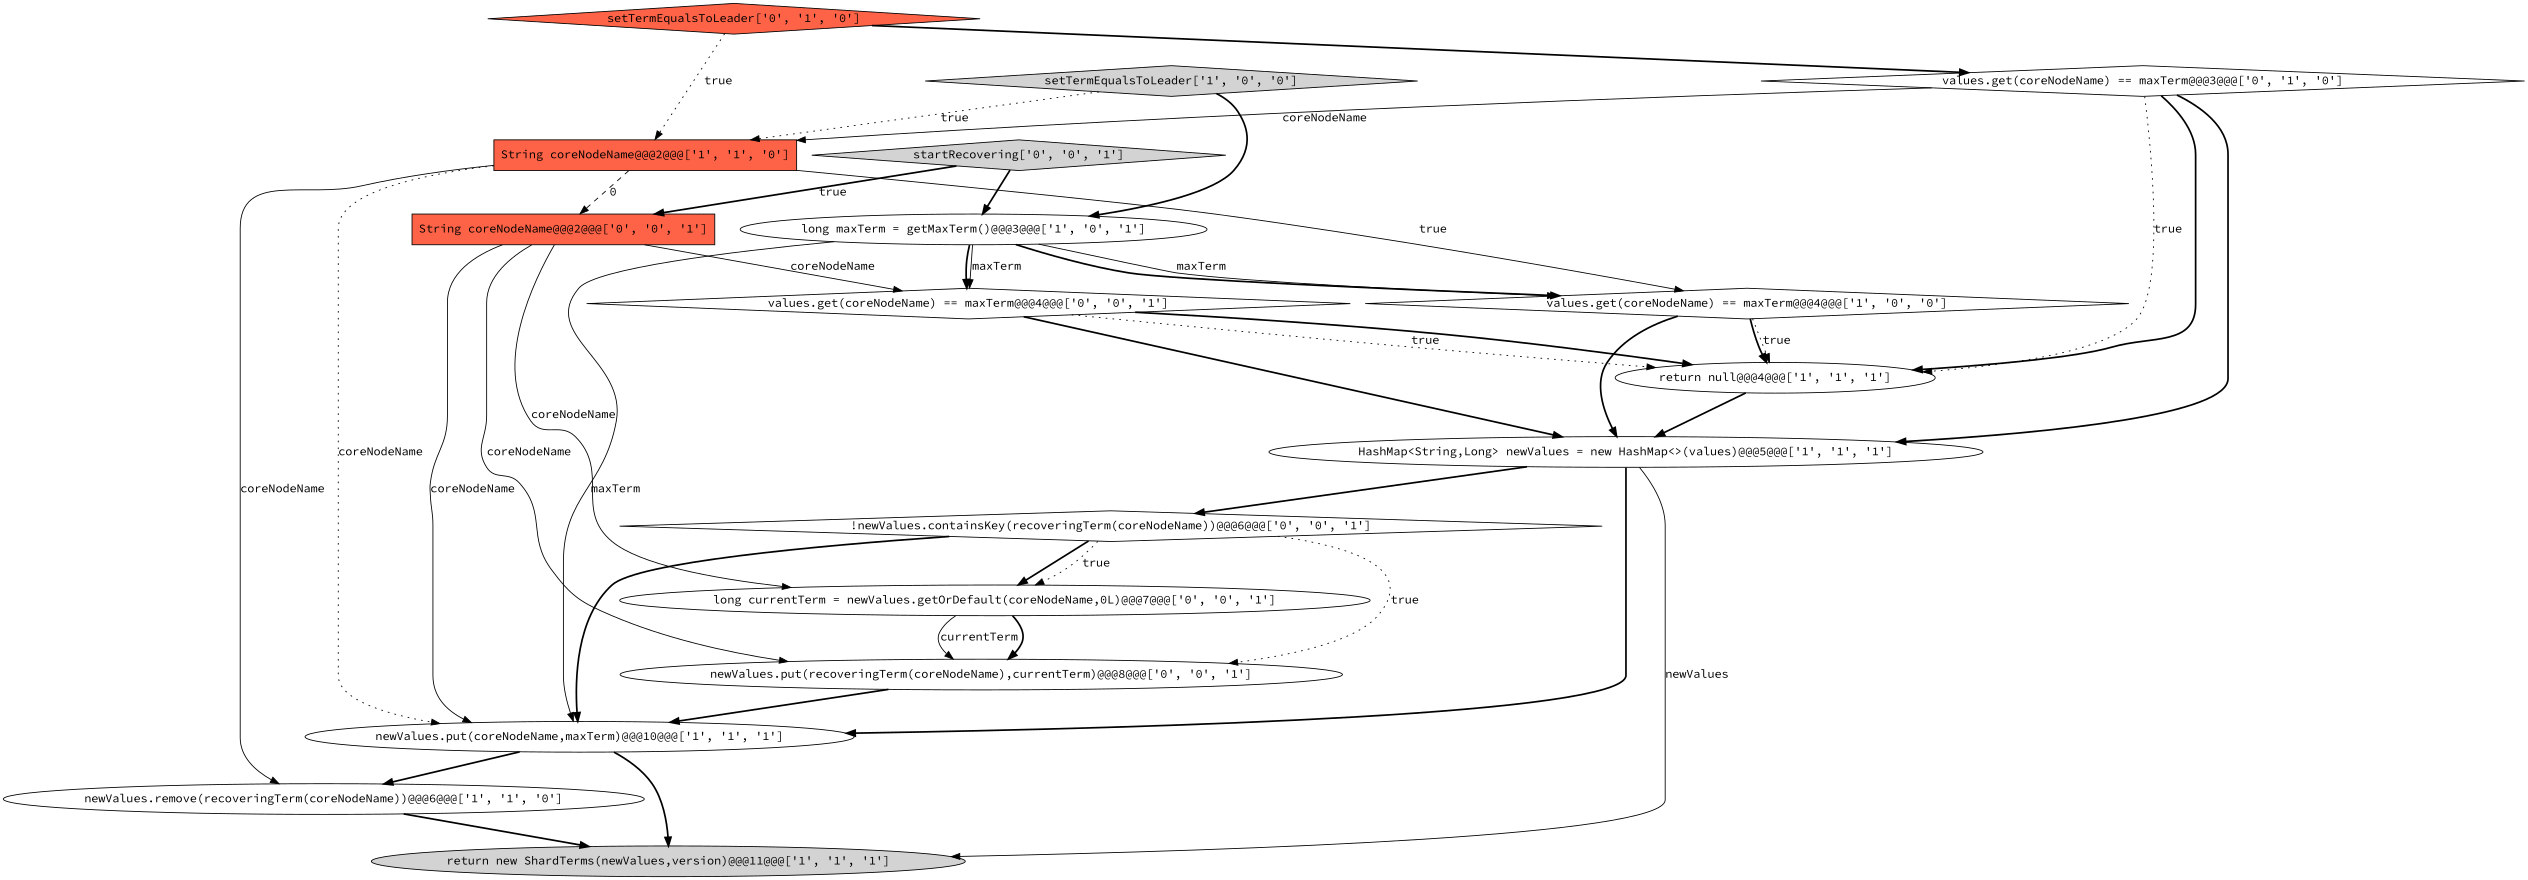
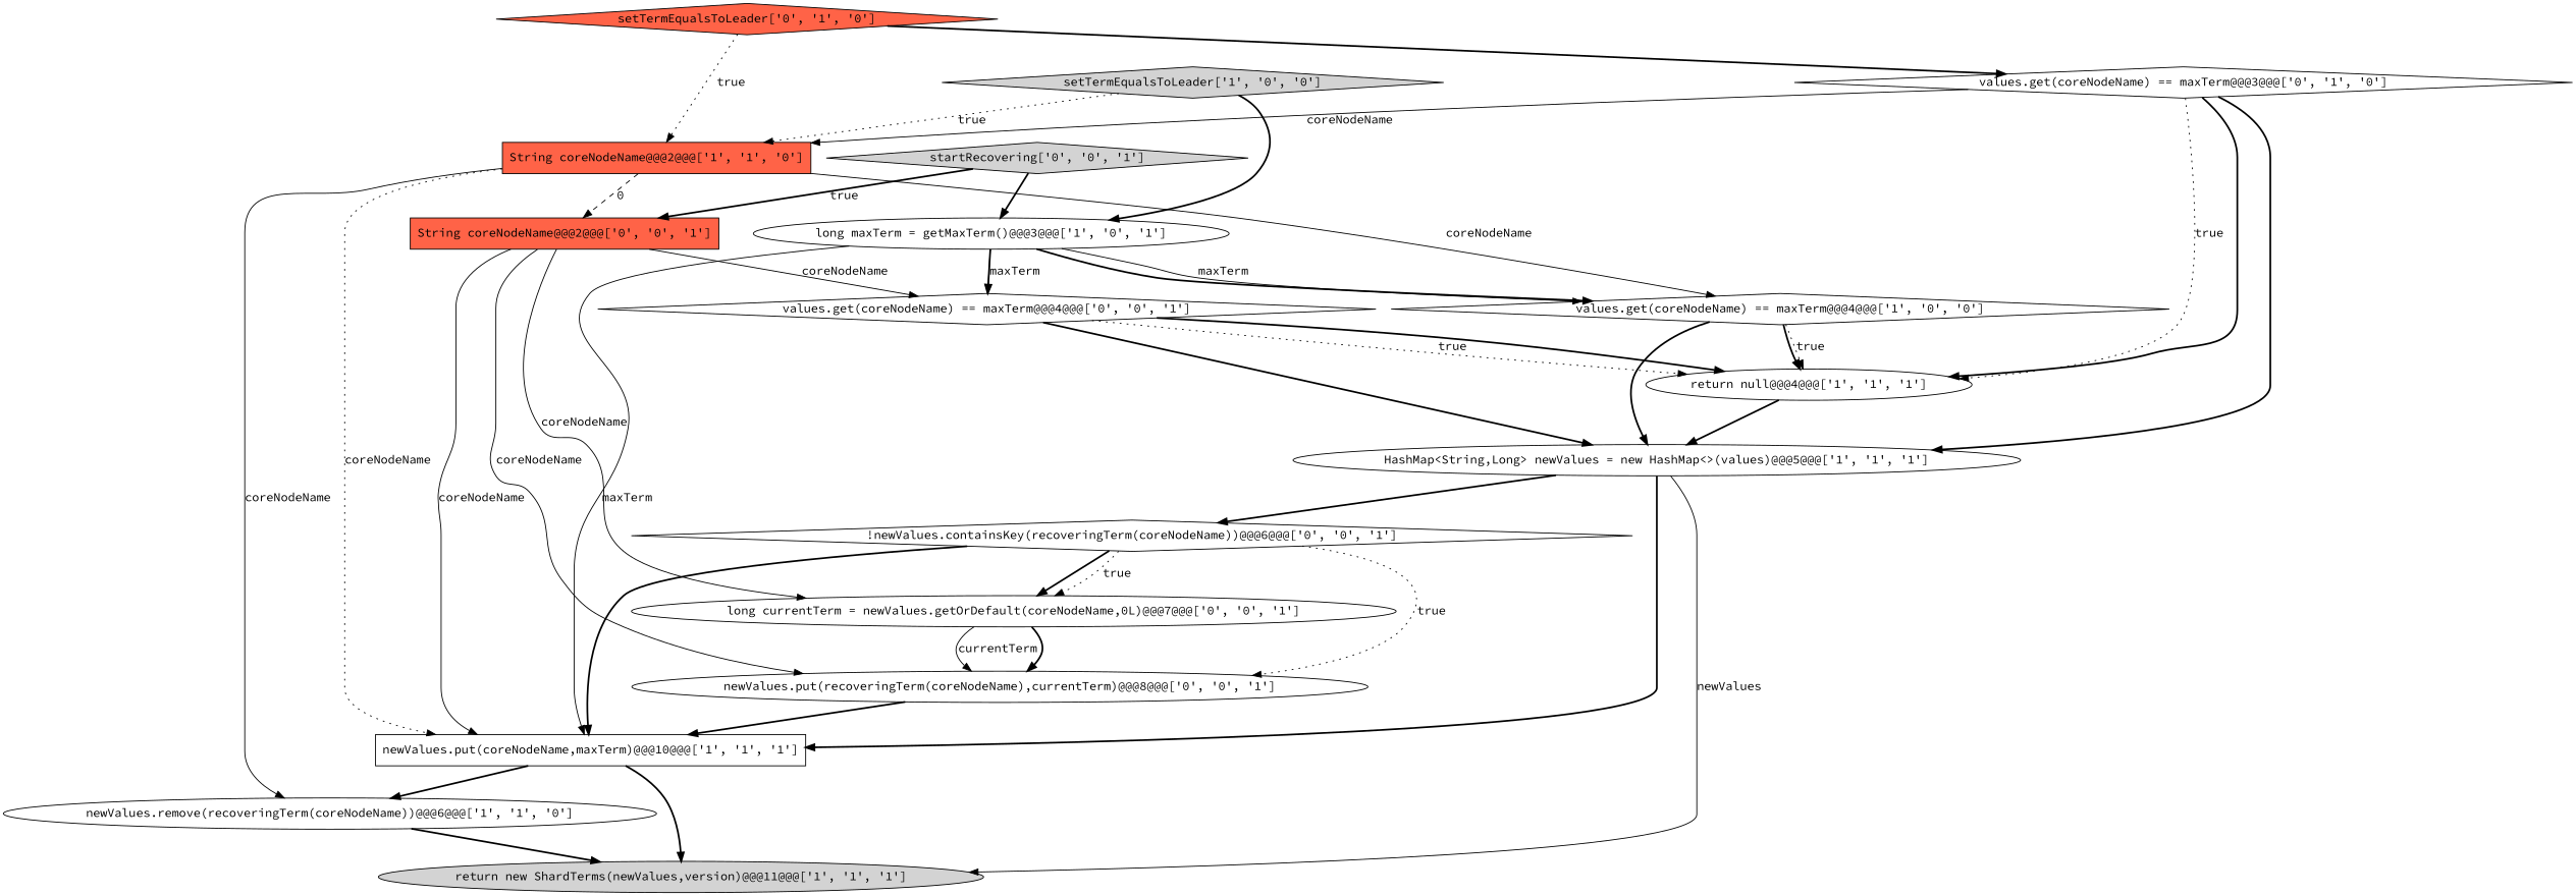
  digraph {
    fontname="Source Code Pro"
    node [fillcolor=white fontname="Source Code Pro" shape=ellipse style=filled]
    edge [fontname="Source Code Pro" style=bold]
    n1 [fillcolor=tomato label="String coreNodeName@@@2@@@['1', '1', '0']" shape=box]
    n2 [label="values.get(coreNodeName) == maxTerm@@@4@@@['1', '0', '0']" shape=diamond]
    n3 [label="newValues.remove(recoveringTerm(coreNodeName))@@@6@@@['1', '1', '0']"]
-   n4 [label="newValues.put(coreNodeName,maxTerm)@@@10@@@['1', '1', '1']"]
+   n4 [label="newValues.put(coreNodeName,maxTerm)@@@10@@@['1', '1', '1']" shape=box]
    n5 [fillcolor=tomato label="String coreNodeName@@@2@@@['0', '0', '1']" shape=box]
    n6 [label="return null@@@4@@@['1', '1', '1']"]
    n7 [label="HashMap<String,Long> newValues = new HashMap<>(values)@@@5@@@['1', '1', '1']"]
    n8 [fillcolor=lightgray label="return new ShardTerms(newValues,version)@@@11@@@['1', '1', '1']"]
    n9 [label="values.get(coreNodeName) == maxTerm@@@3@@@['0', '1', '0']" shape=diamond]
    n10 [label="values.get(coreNodeName) == maxTerm@@@4@@@['0', '0', '1']" shape=diamond]
    n11 [label="long currentTerm = newValues.getOrDefault(coreNodeName,0L)@@@7@@@['0', '0', '1']"]
    n12 [label="newValues.put(recoveringTerm(coreNodeName),currentTerm)@@@8@@@['0', '0', '1']"]
    n13 [fillcolor=tomato label="setTermEqualsToLeader['0', '1', '0']" shape=diamond]
    n14 [label="!newValues.containsKey(recoveringTerm(coreNodeName))@@@6@@@['0', '0', '1']" shape=diamond]
    n15 [fillcolor=lightgray label="startRecovering['0', '0', '1']" shape=diamond]
    n16 [label="long maxTerm = getMaxTerm()@@@3@@@['1', '0', '1']"]
    n17 [fillcolor=lightgray label="setTermEqualsToLeader['1', '0', '0']" shape=diamond]
-   n1 -> n2 [label=true style=solid]
+   n1 -> n2 [label=coreNodeName style=solid]
    n1 -> n3 [label=coreNodeName style=solid]
    n1 -> n4 [label=coreNodeName style=dotted]
    n1 -> n5 [label=0 style=dashed]
    n2 -> n6
    n2 -> n6 [label=true style=dotted]
    n2 -> n7
    n3 -> n8
    n4 -> n3
    n4 -> n8
    n5 -> n4 [label=coreNodeName style=solid]
    n5 -> n10 [label=coreNodeName style=solid]
    n5 -> n11 [label=coreNodeName style=solid]
    n5 -> n12 [label=coreNodeName style=solid]
    n6 -> n7
    n7 -> n4
    n7 -> n8 [label=newValues style=solid]
    n7 -> n14
    n9 -> n1 [label=coreNodeName style=solid]
    n9 -> n6 [label=true style=dotted]
    n9 -> n6
    n9 -> n7
    n10 -> n6
    n10 -> n6 [label=true style=dotted]
    n10 -> n7
    n11 -> n12
    n11 -> n12 [label=currentTerm style=solid]
    n12 -> n4
    n13 -> n1 [label=true style=dotted]
    n13 -> n9
    n14 -> n4
    n14 -> n11
    n14 -> n11 [label=true style=dotted]
    n14 -> n12 [label=true style=dotted]
    n15 -> n5 [label=true]
    n15 -> n16
    n16 -> n2
    n16 -> n2 [label=maxTerm style=solid]
    n16 -> n4 [label=maxTerm style=solid]
    n16 -> n10
    n16 -> n10 [label=maxTerm style=solid]
    n17 -> n1 [label=true style=dotted]
    n17 -> n16
  }
